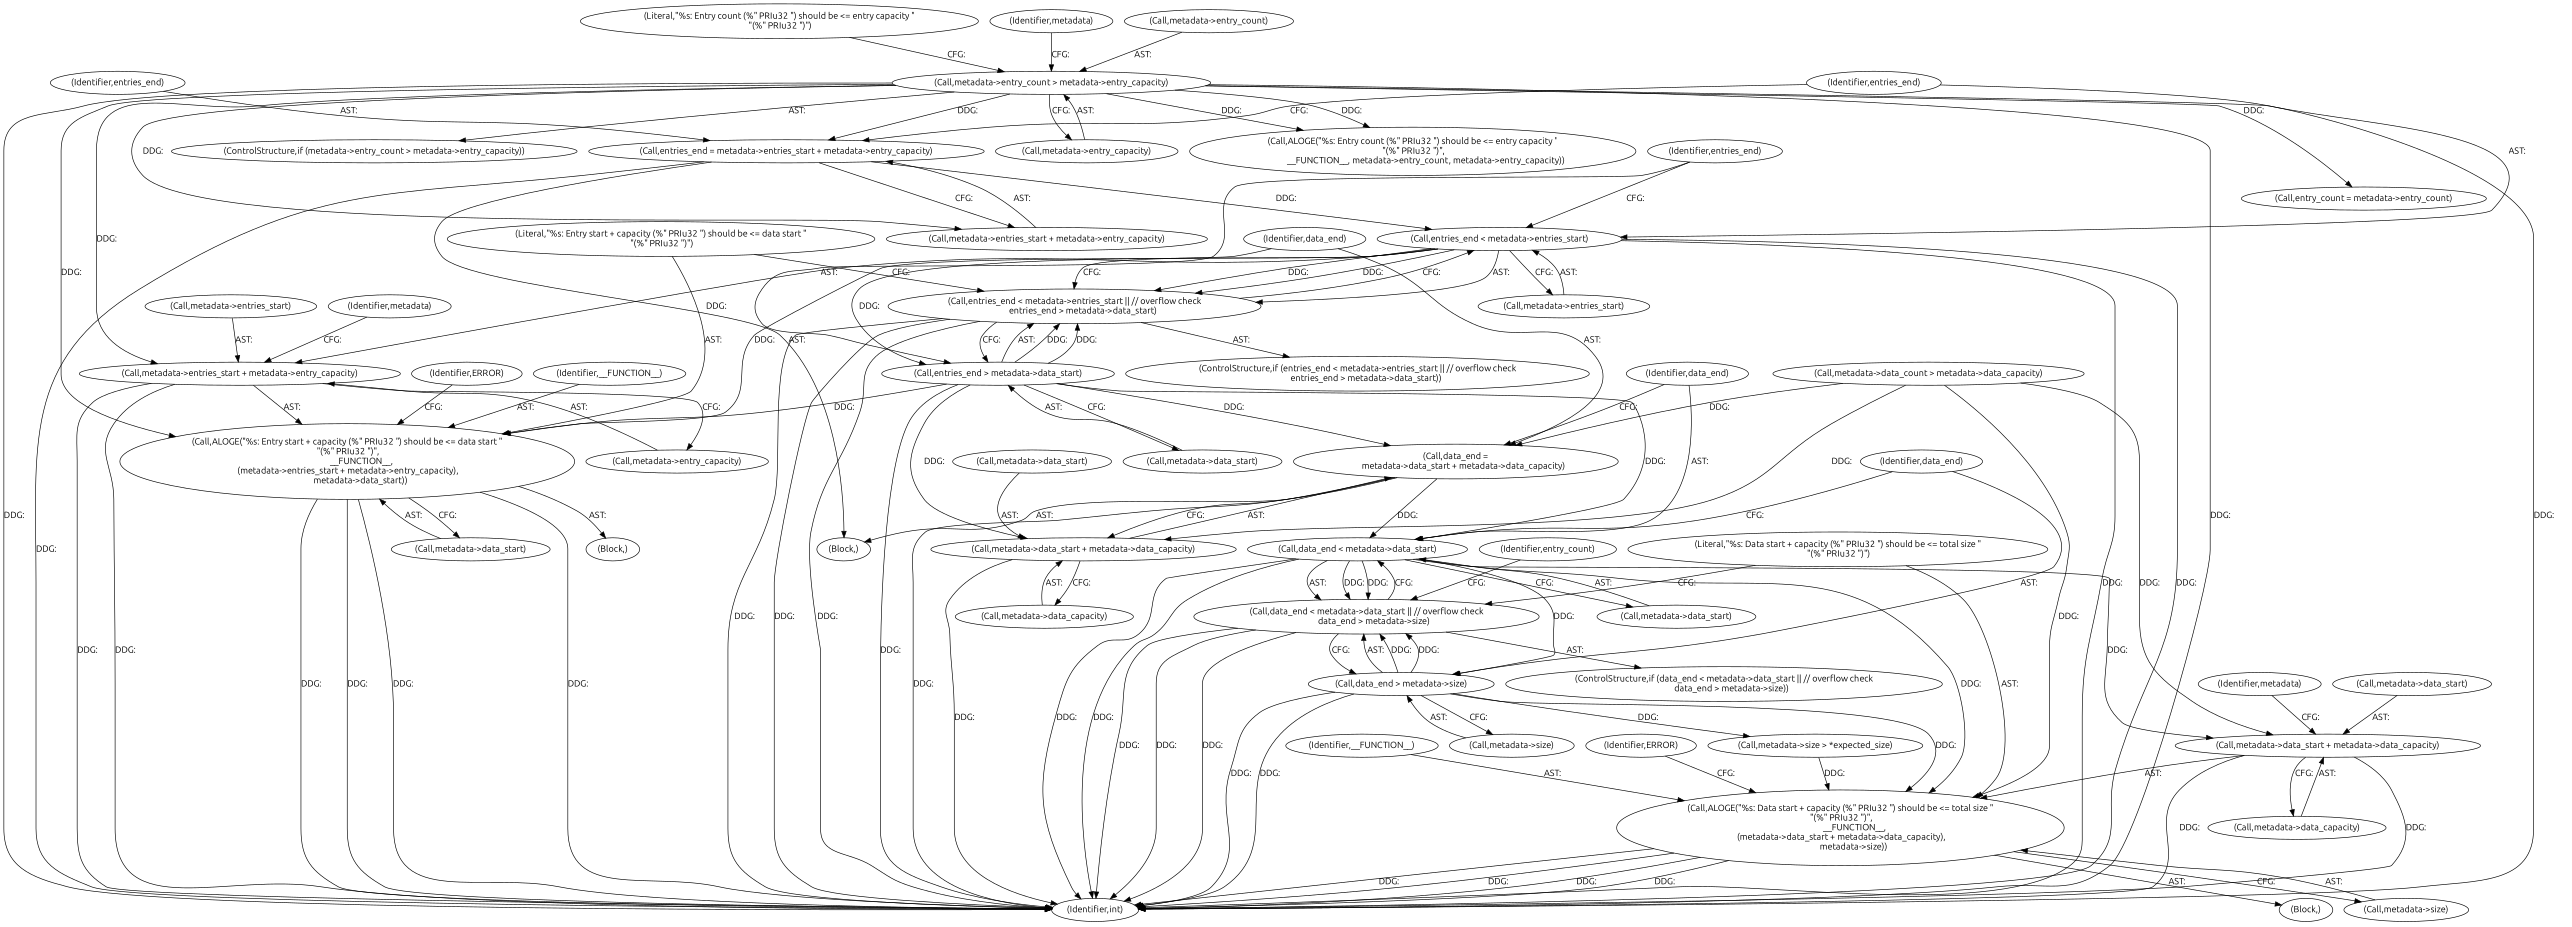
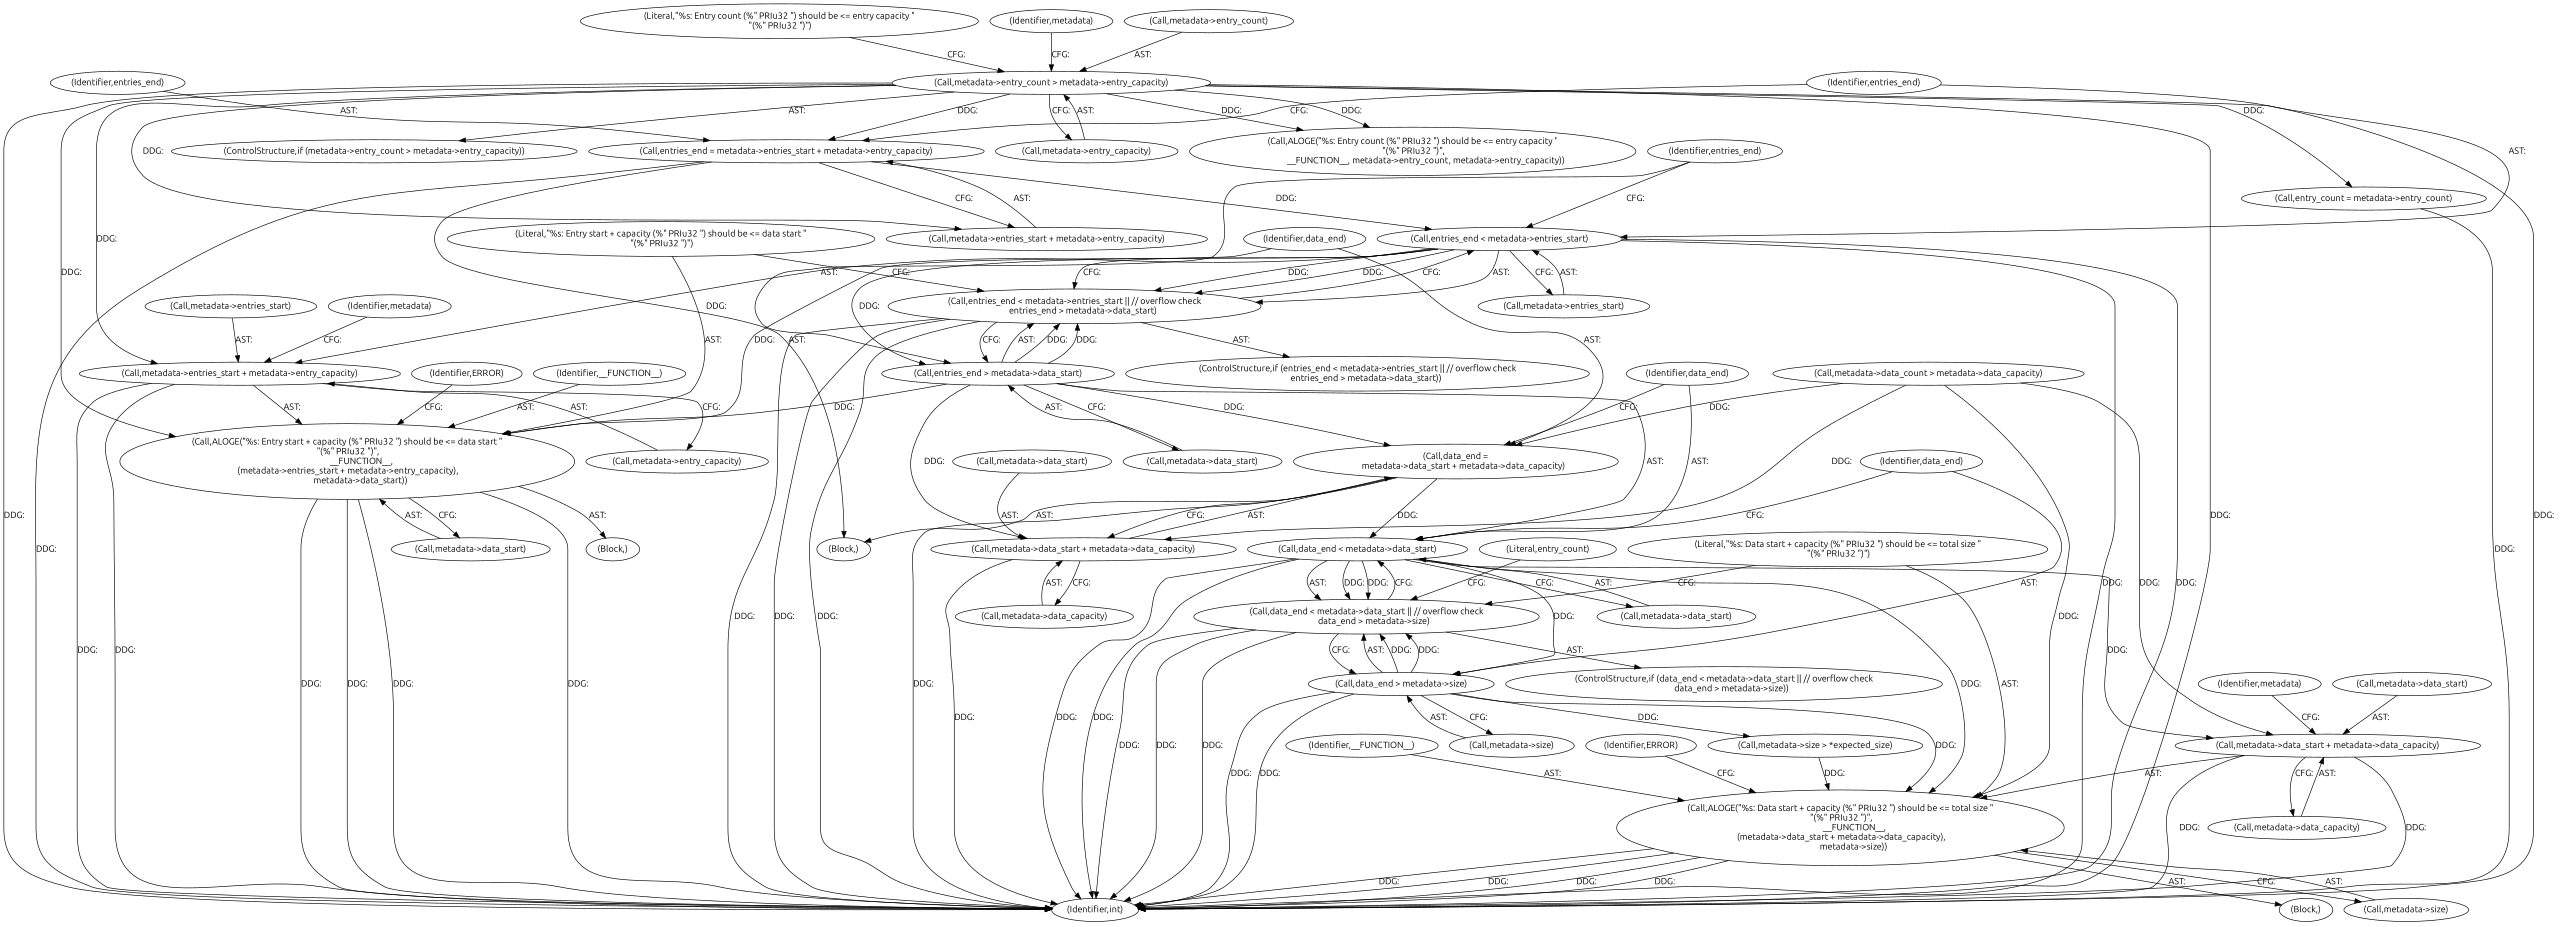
  digraph {
    fontname=Ubuntu
    node [fontname=Ubuntu]
    edge [fontname=Ubuntu]
    n1 [label="(Call,entries_end = metadata->entries_start + metadata->entry_capacity)"]
    n2 [label="(Call,entries_end < metadata->entries_start)"]
    n3 [label="(Identifier,int)"]
    n4 [label="(Block,)"]
    n5 [label="(Call,metadata->entries_start + metadata->entry_capacity)"]
    n6 [label="(Call,ALOGE(\"%s: Entry start + capacity (%\" PRIu32 \") should be <= data start \"\n \"(%\" PRIu32 \")\",\n               __FUNCTION__,\n (metadata->entries_start + metadata->entry_capacity),\n              metadata->data_start))"]
    n7 [label="(Call,metadata->entries_start + metadata->entry_capacity)"]
    n8 [label="(Call,entries_end < metadata->entries_start || // overflow check\n         entries_end > metadata->data_start)"]
    n9 [label="(Call,entries_end > metadata->data_start)"]
    n10 [label="(Call,metadata->entries_start)"]
    n11 [label="(Call,metadata->entry_count > metadata->entry_capacity)"]
    n12 [label="(ControlStructure,if (metadata->entry_count > metadata->entry_capacity))"]
    n13 [label="(Call,entry_count = metadata->entry_count)"]
    n14 [label="(Call,metadata->entry_capacity)"]
    n15 [label="(Call,ALOGE(\"%s: Entry count (%\" PRIu32 \") should be <= entry capacity \"\n \"(%\" PRIu32 \")\",\n              __FUNCTION__, metadata->entry_count, metadata->entry_capacity))"]
    n16 [label="(Block,)"]
    n17 [label="(Call,metadata->data_start)"]
    n18 [label="(Call,metadata->entry_capacity)"]
    n19 [label="(ControlStructure,if (entries_end < metadata->entries_start || // overflow check\n         entries_end > metadata->data_start))"]
    n20 [label="(Call,data_end =\n        metadata->data_start + metadata->data_capacity)"]
    n21 [label="(Call,data_end < metadata->data_start)"]
    n22 [label="(Call,metadata->data_start + metadata->data_capacity)"]
    n23 [label="(Call,metadata->data_start)"]
    n24 [label="(Call,data_end < metadata->data_start || // overflow check\n        data_end > metadata->size)"]
    n25 [label="(Call,data_end > metadata->size)"]
    n26 [label="(Call,ALOGE(\"%s: Data start + capacity (%\" PRIu32 \") should be <= total size \"\n \"(%\" PRIu32 \")\",\n               __FUNCTION__,\n (metadata->data_start + metadata->data_capacity),\n              metadata->size))"]
    n27 [label="(Call,metadata->data_start + metadata->data_capacity)"]
    n28 [label="(Call,metadata->data_start)"]
    n29 [label="(Call,metadata->data_capacity)"]
    n30 [label="(ControlStructure,if (data_end < metadata->data_start || // overflow check\n        data_end > metadata->size))"]
    n31 [label="(Call,metadata->size)"]
    n32 [label="(Call,metadata->size > *expected_size)"]
    n33 [label="(Call,metadata->size)"]
    n34 [label="(Block,)"]
    n35 [label="(Call,metadata->data_capacity)"]
    n36 [label="(Literal,\"%s: Entry count (%\" PRIu32 \") should be <= entry capacity \"\n \"(%\" PRIu32 \")\")"]
    n37 [label="(Call,metadata->data_start)"]
-   n38 [label="(Identifier,entry_count)"]
+   n38 [label="(Literal,entry_count)"]
    n39 [label="(Identifier,ERROR)"]
    n40 [label="(Identifier,entries_end)"]
    n41 [label="(Identifier,data_end)"]
    n42 [label="(Call,metadata->data_count > metadata->data_capacity)"]
    n43 [label="(Identifier,data_end)"]
    n44 [label="(Identifier,__FUNCTION__)"]
    n45 [label="(Identifier,metadata)"]
    n46 [label="(Call,metadata->entries_start)"]
    n47 [label="(Literal,\"%s: Entry start + capacity (%\" PRIu32 \") should be <= data start \"\n \"(%\" PRIu32 \")\")"]
    n48 [label="(Identifier,entries_end)"]
    n49 [label="(Identifier,ERROR)"]
    n50 [label="(Identifier,metadata)"]
    n51 [label="(Identifier,data_end)"]
    n52 [label="(Identifier,metadata)"]
    n53 [label="(Call,metadata->data_start)"]
    n54 [label="(Identifier,__FUNCTION__)"]
    n55 [label="(Identifier,entries_end)"]
    n56 [label="(Call,metadata->entry_count)"]
    n57 [label="(Literal,\"%s: Data start + capacity (%\" PRIu32 \") should be <= total size \"\n \"(%\" PRIu32 \")\")"]
    n1 -> n2 [label="DDG: "]
    n1 -> n3 [label="DDG: "]
    n1 -> n4 [label="AST: "]
    n1 -> n5 [label="CFG: "]
    n2 -> n3 [label="DDG: "]
    n2 -> n3 [label="DDG: "]
    n2 -> n6 [label="DDG: "]
    n2 -> n7 [label="DDG: "]
    n2 -> n8 [label="AST: "]
    n2 -> n8 [label="DDG: "]
    n2 -> n8 [label="DDG: "]
    n2 -> n9 [label="DDG: "]
    n2 -> n10 [label="CFG: "]
    n5 -> n1 [label="AST: "]
    n6 -> n3 [label="DDG: "]
    n6 -> n3 [label="DDG: "]
    n6 -> n3 [label="DDG: "]
    n6 -> n3 [label="DDG: "]
    n6 -> n16 [label="AST: "]
    n6 -> n17 [label="CFG: "]
    n7 -> n3 [label="DDG: "]
    n7 -> n3 [label="DDG: "]
    n7 -> n6 [label="AST: "]
    n7 -> n18 [label="CFG: "]
    n8 -> n2 [label="CFG: "]
    n8 -> n3 [label="DDG: "]
    n8 -> n3 [label="DDG: "]
    n8 -> n3 [label="DDG: "]
    n8 -> n9 [label="CFG: "]
    n8 -> n19 [label="AST: "]
-   n9 -> n3 [label="DDG: "]
+   n13 -> n3 [label="DDG: "]
    n9 -> n6 [label="DDG: "]
    n9 -> n8 [label="AST: "]
    n9 -> n8 [label="DDG: "]
    n9 -> n8 [label="DDG: "]
    n9 -> n20 [label="DDG: "]
-   n9 -> n21 [label="DDG: "]
+   n9 -> n21 [label="AST: "]
    n9 -> n22 [label="DDG: "]
    n9 -> n23 [label="CFG: "]
    n10 -> n2 [label="AST: "]
    n11 -> n1 [label="DDG: "]
    n11 -> n3 [label="DDG: "]
    n11 -> n3 [label="DDG: "]
    n11 -> n3 [label="DDG: "]
    n11 -> n5 [label="DDG: "]
    n11 -> n6 [label="DDG: "]
    n11 -> n7 [label="DDG: "]
    n11 -> n12 [label="AST: "]
    n11 -> n13 [label="DDG: "]
    n11 -> n14 [label="CFG: "]
    n11 -> n15 [label="DDG: "]
    n11 -> n15 [label="DDG: "]
    n14 -> n11 [label="AST: "]
    n17 -> n6 [label="AST: "]
    n18 -> n7 [label="AST: "]
    n20 -> n3 [label="DDG: "]
    n20 -> n4 [label="AST: "]
    n20 -> n21 [label="DDG: "]
    n20 -> n22 [label="CFG: "]
    n21 -> n3 [label="DDG: "]
    n21 -> n3 [label="DDG: "]
    n21 -> n24 [label="AST: "]
    n21 -> n24 [label="DDG: "]
    n21 -> n24 [label="DDG: "]
    n21 -> n25 [label="DDG: "]
    n21 -> n26 [label="DDG: "]
    n21 -> n27 [label="DDG: "]
    n21 -> n28 [label="CFG: "]
    n22 -> n3 [label="DDG: "]
    n22 -> n20 [label="AST: "]
    n22 -> n29 [label="CFG: "]
    n23 -> n9 [label="AST: "]
    n24 -> n3 [label="DDG: "]
    n24 -> n3 [label="DDG: "]
    n24 -> n3 [label="DDG: "]
    n24 -> n21 [label="CFG: "]
    n24 -> n25 [label="CFG: "]
    n24 -> n30 [label="AST: "]
    n25 -> n3 [label="DDG: "]
    n25 -> n3 [label="DDG: "]
    n25 -> n24 [label="AST: "]
    n25 -> n24 [label="DDG: "]
    n25 -> n24 [label="DDG: "]
    n25 -> n26 [label="DDG: "]
    n25 -> n31 [label="CFG: "]
    n25 -> n32 [label="DDG: "]
    n26 -> n3 [label="DDG: "]
    n26 -> n3 [label="DDG: "]
    n26 -> n3 [label="DDG: "]
    n26 -> n3 [label="DDG: "]
    n26 -> n33 [label="CFG: "]
    n26 -> n34 [label="AST: "]
    n27 -> n3 [label="DDG: "]
    n27 -> n3 [label="DDG: "]
    n27 -> n26 [label="AST: "]
    n27 -> n35 [label="CFG: "]
    n28 -> n21 [label="AST: "]
    n29 -> n22 [label="AST: "]
    n31 -> n25 [label="AST: "]
    n32 -> n26 [label="DDG: "]
    n33 -> n26 [label="AST: "]
    n35 -> n27 [label="AST: "]
    n36 -> n11 [label="CFG: "]
    n37 -> n22 [label="AST: "]
    n38 -> n24 [label="CFG: "]
    n39 -> n6 [label="CFG: "]
    n40 -> n2 [label="CFG: "]
    n40 -> n9 [label="AST: "]
    n41 -> n8 [label="CFG: "]
    n41 -> n20 [label="AST: "]
    n42 -> n20 [label="DDG: "]
    n42 -> n22 [label="DDG: "]
    n42 -> n26 [label="DDG: "]
    n42 -> n27 [label="DDG: "]
    n43 -> n21 [label="CFG: "]
    n43 -> n25 [label="AST: "]
    n44 -> n26 [label="AST: "]
    n45 -> n11 [label="CFG: "]
    n46 -> n7 [label="AST: "]
    n47 -> n6 [label="AST: "]
    n47 -> n8 [label="CFG: "]
    n48 -> n1 [label="AST: "]
    n49 -> n26 [label="CFG: "]
    n50 -> n7 [label="CFG: "]
    n51 -> n20 [label="CFG: "]
    n51 -> n21 [label="AST: "]
    n52 -> n27 [label="CFG: "]
    n53 -> n27 [label="AST: "]
    n54 -> n6 [label="AST: "]
    n55 -> n1 [label="CFG: "]
    n55 -> n2 [label="AST: "]
    n56 -> n11 [label="AST: "]
    n57 -> n24 [label="CFG: "]
    n57 -> n26 [label="AST: "]
  }
